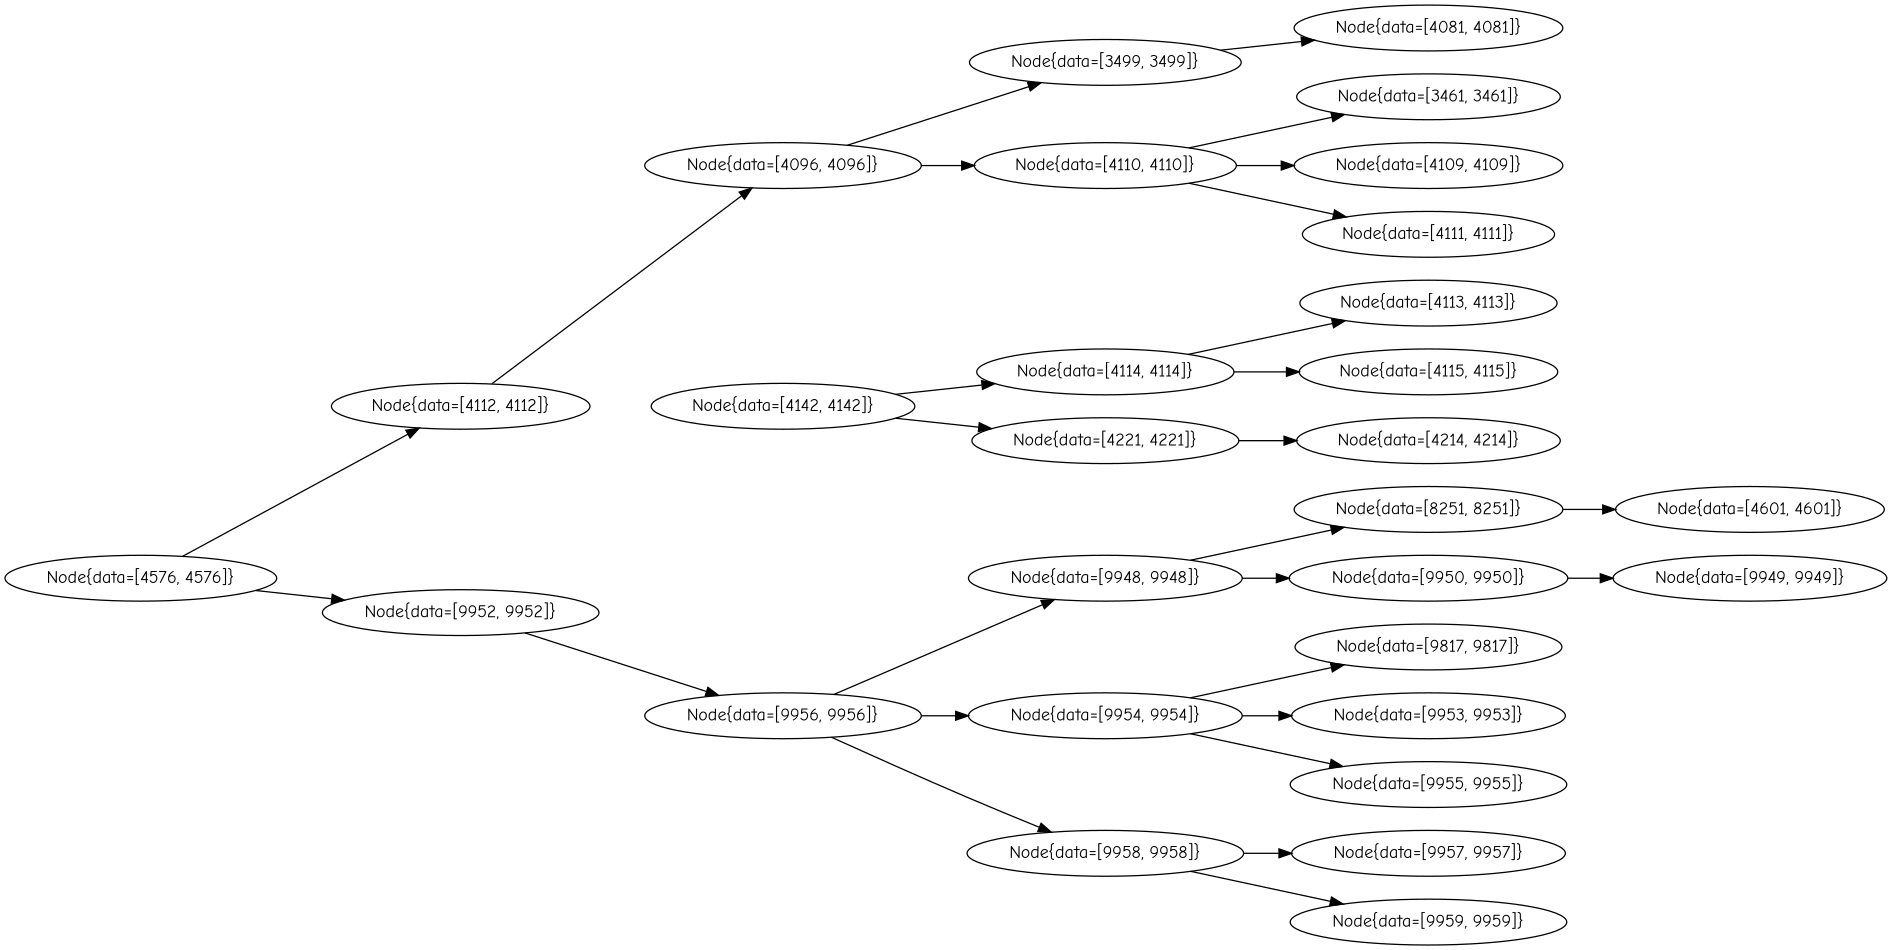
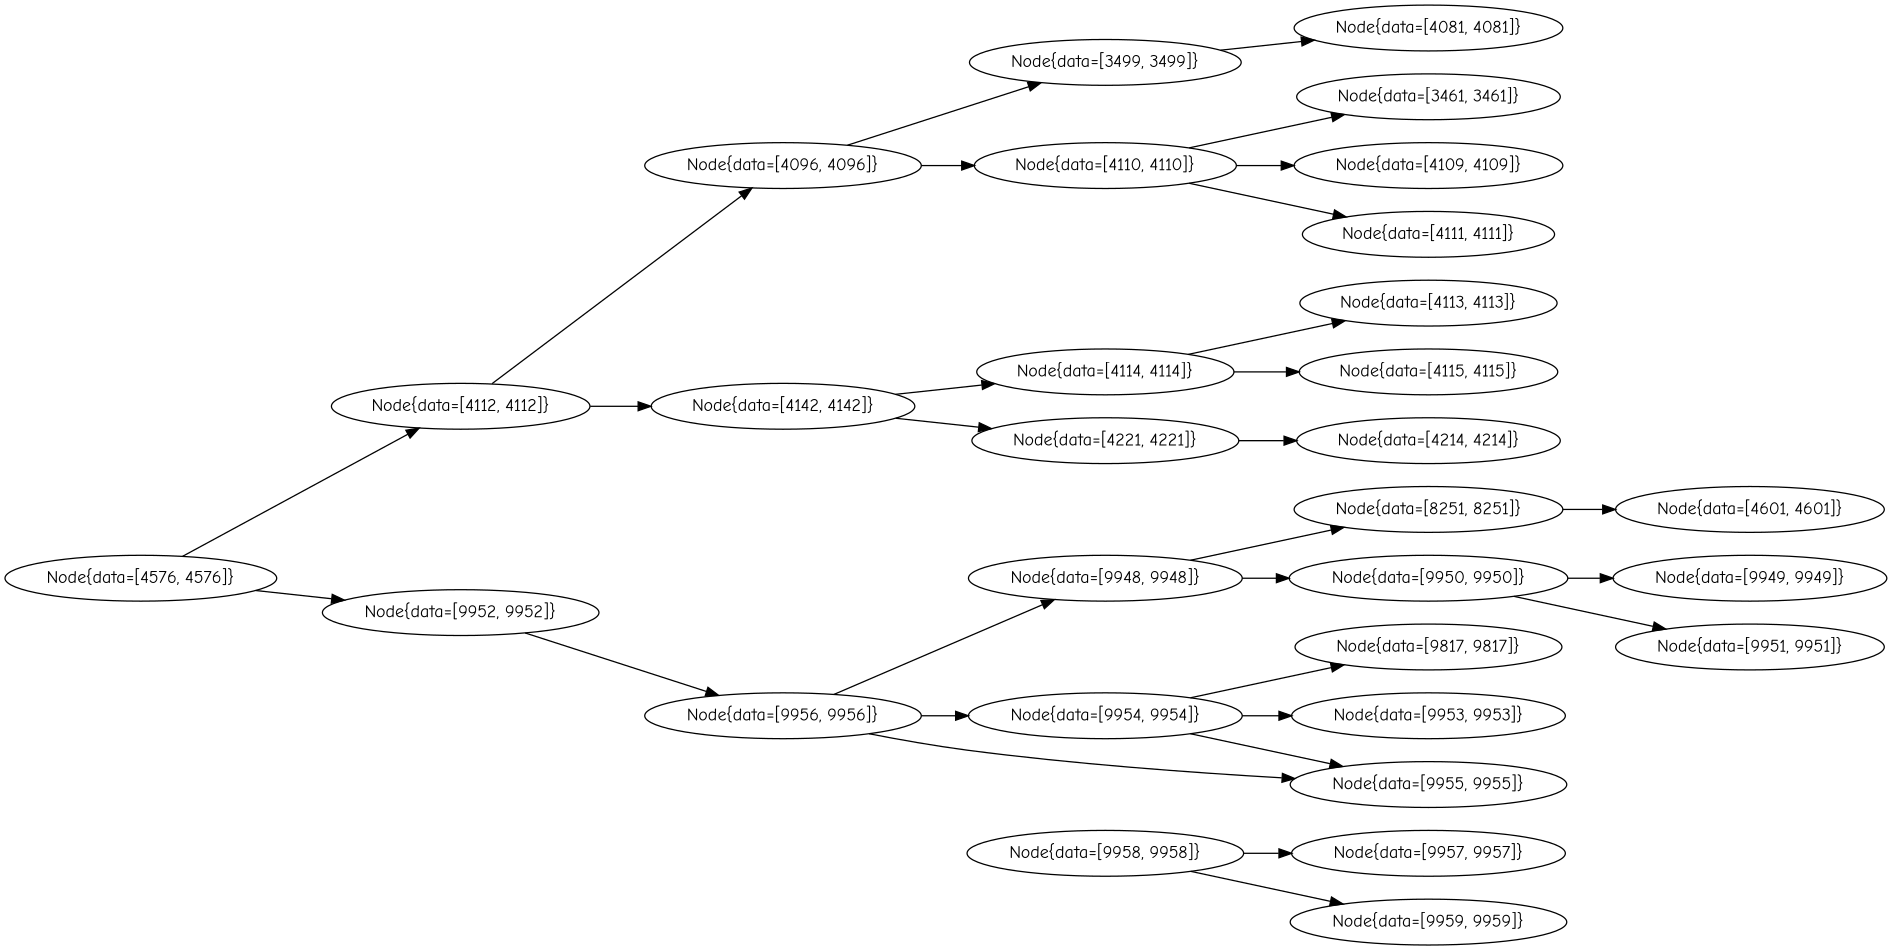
  digraph {
    fontname="Comic Neue"
    rankdir=LR
    node [fontname="Comic Neue"]
    edge [fontname="Comic Neue"]
    n1 [label="Node{data=[4576, 4576]}"]
    n2 [label="Node{data=[4112, 4112]}"]
    n3 [label="Node{data=[9952, 9952]}"]
    n4 [label="Node{data=[4096, 4096]}"]
    n5 [label="Node{data=[4142, 4142]}"]
    n6 [label="Node{data=[9956, 9956]}"]
    n7 [label="Node{data=[3499, 3499]}"]
    n8 [label="Node{data=[4110, 4110]}"]
    n9 [label="Node{data=[4114, 4114]}"]
    n10 [label="Node{data=[4221, 4221]}"]
    n11 [label="Node{data=[4081, 4081]}"]
    n12 [label="Node{data=[3461, 3461]}"]
    n13 [label="Node{data=[4109, 4109]}"]
    n14 [label="Node{data=[4111, 4111]}"]
    n15 [label="Node{data=[4113, 4113]}"]
    n16 [label="Node{data=[4115, 4115]}"]
    n17 [label="Node{data=[4214, 4214]}"]
    n18 [label="Node{data=[9948, 9948]}"]
    n19 [label="Node{data=[8251, 8251]}"]
    n20 [label="Node{data=[9950, 9950]}"]
    n21 [label="Node{data=[9954, 9954]}"]
    n22 [label="Node{data=[9958, 9958]}"]
    n23 [label="Node{data=[4601, 4601]}"]
    n24 [label="Node{data=[9949, 9949]}"]
+   n25 [label="Node{data=[9951, 9951]}"]
    n26 [label="Node{data=[9817, 9817]}"]
    n27 [label="Node{data=[9953, 9953]}"]
    n28 [label="Node{data=[9955, 9955]}"]
    n29 [label="Node{data=[9957, 9957]}"]
    n30 [label="Node{data=[9959, 9959]}"]
    n1 -> n2
    n1 -> n3
    n2 -> n4
+   n2 -> n5
    n3 -> n6
    n4 -> n7
    n4 -> n8
    n5 -> n9
    n5 -> n10
    n6 -> n18
    n6 -> n21
-   n6 -> n22
+   n6 -> n28
    n7 -> n11
    n8 -> n12
    n8 -> n13
    n8 -> n14
    n9 -> n15
    n9 -> n16
    n10 -> n17
    n18 -> n19
    n18 -> n20
    n19 -> n23
    n20 -> n24
+   n20 -> n25
    n21 -> n26
    n21 -> n27
    n21 -> n28
    n22 -> n29
    n22 -> n30
  }
